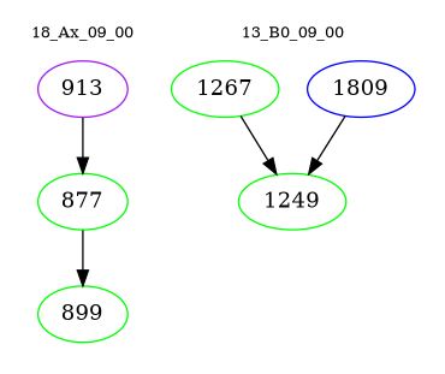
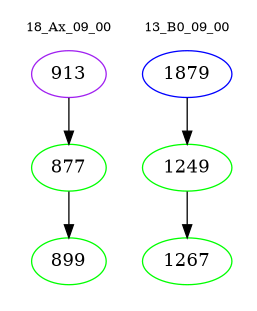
  digraph {
    node [color=green]
    edge [color=black]
    n1 [label=877]
    n2 [color=purple label=913]
    n3 [label=899]
    n4 [label=1249]
-   n5 [color=blue label=1809]
+   n5 [color=blue label=1879]
    n6 [label=1267]
    subgraph cluster_1 {
      color=white
      fontsize=10
      label="18_Ax_09_00"
      n1
      n2
      n3
    }
    subgraph cluster_2 {
      color=white
      fontsize=10
      label="13_B0_09_00"
      n4
      n5
      n6
    }
    n1 -> n3
    n2 -> n1
-   n6 -> n4
+   n4 -> n6
    n5 -> n4
  }
